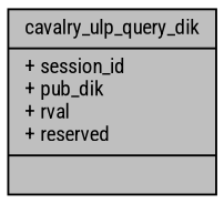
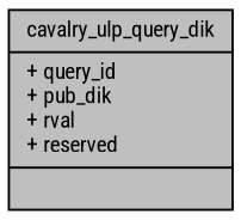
  digraph {
    fontname="Roboto Condensed"
-   n1 [color=black fillcolor=grey75 fontcolor=black fontname="Roboto Condensed" fontsize=10 height=0.2 label="{cavalry_ulp_query_dik\n|+ session_id\l+ pub_dik\l+ rval\l+ reserved\l|}" shape=record style=filled width=0.4]
+   n1 [color=black fillcolor=grey75 fontcolor=black fontname="Roboto Condensed" fontsize=10 height=0.2 label="{cavalry_ulp_query_dik\n|+ query_id\l+ pub_dik\l+ rval\l+ reserved\l|}" shape=record style=filled width=0.4]
  }
